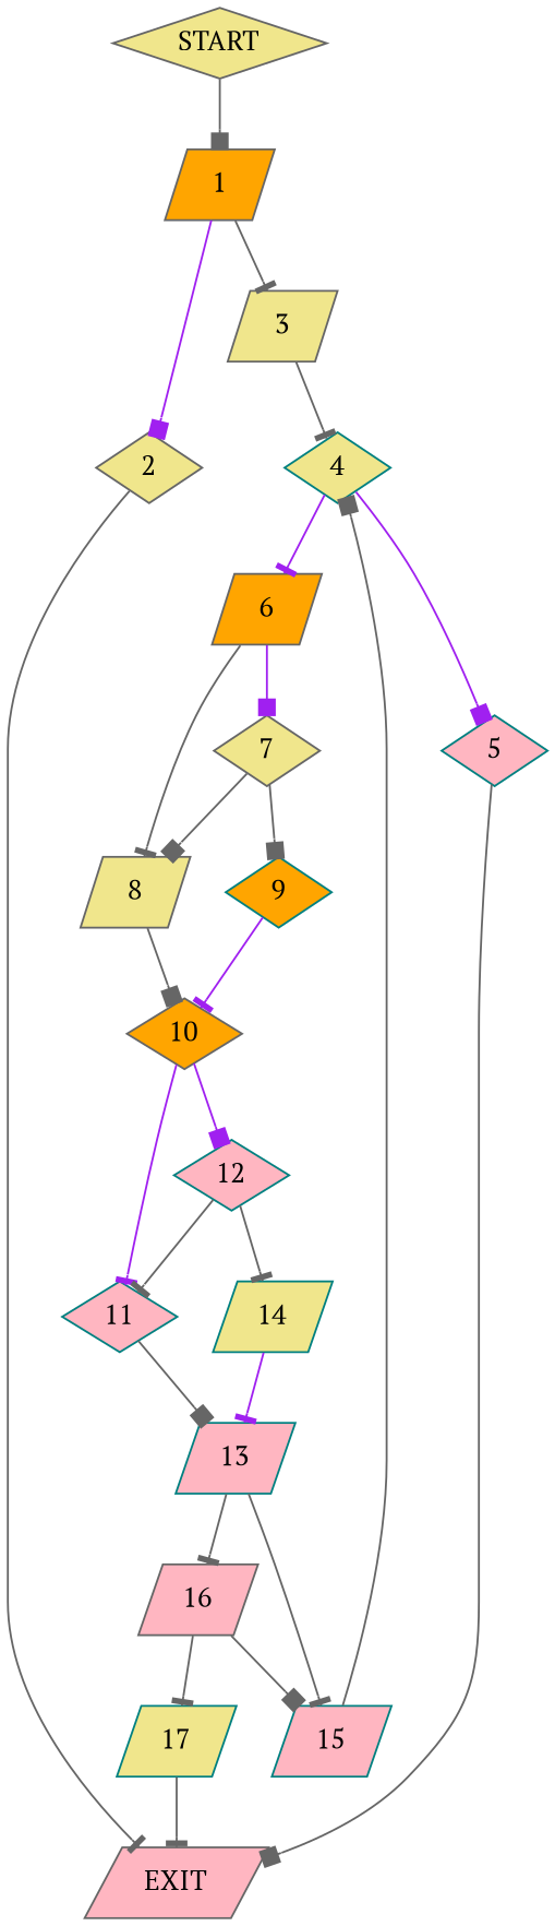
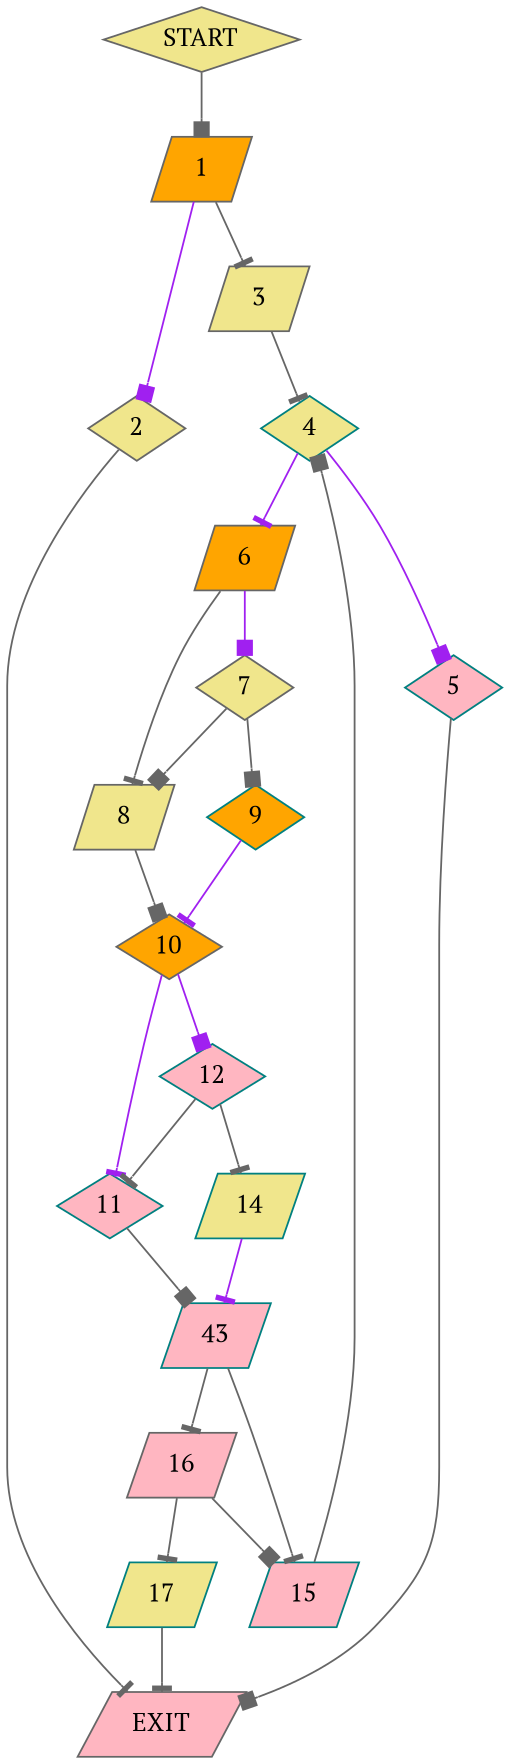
  digraph {
    fontname="PT Serif"
    node [color=gray40 fillcolor=khaki fontname="PT Serif" shape=parallelogram style=filled]
    edge [arrowhead=tee color=gray40 fontname="PT Serif"]
    n1 [label=START shape=diamond]
    1 [fillcolor=orange]
    2 [shape=diamond]
    3
    n5 [fillcolor=lightpink label=EXIT]
    4 [color=teal shape=diamond]
    5 [color=teal fillcolor=lightpink shape=diamond]
    6 [fillcolor=orange]
    7 [shape=diamond]
    8
    9 [color=teal fillcolor=orange shape=diamond]
    10 [fillcolor=orange shape=diamond]
    11 [color=teal fillcolor=lightpink shape=diamond]
    12 [color=teal fillcolor=lightpink shape=diamond]
-   13 [color=teal fillcolor=lightpink]
+   13 [color=teal fillcolor=lightpink label=43]
    14 [color=teal]
    15 [color=teal fillcolor=lightpink]
    16 [fillcolor=lightpink]
    17 [color=teal]
    n1 -> 1 [arrowhead=box]
    1 -> 2 [arrowhead=box color=purple]
    1 -> 3
    2 -> n5
    3 -> 4
    4 -> 5 [arrowhead=box color=purple]
    4 -> 6 [color=purple]
    5 -> n5 [arrowhead=box]
    6 -> 7 [arrowhead=box color=purple]
    6 -> 8
    7 -> 8 [arrowhead=box]
    7 -> 9 [arrowhead=box]
    8 -> 10 [arrowhead=box]
    9 -> 10 [color=purple]
    10 -> 11 [color=purple]
    10 -> 12 [arrowhead=box color=purple]
    11 -> 13 [arrowhead=box]
    12 -> 11
    12 -> 14
    13 -> 15
    13 -> 16
    14 -> 13 [color=purple]
    15 -> 4 [arrowhead=box]
    16 -> 15 [arrowhead=box]
    16 -> 17
    17 -> n5
  }
